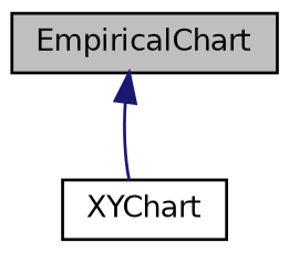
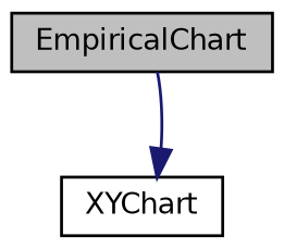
  digraph {
    node [color=black fontname=Helvetica fontsize=10 shape=record]
    n1 [fillcolor=grey75 fontcolor=black height=0.2 label=EmpiricalChart style=filled width=0.4]
    n2 [height=0.2 label=XYChart width=0.4]
-   n1 -> n2 [color=midnightblue dir=back fontname=Helvetica fontsize=10 labelfontname=Helvetica labelfontsize=10 style=solid]
+   n2 -> n1 [color=midnightblue dir=back fontname=Helvetica fontsize=10 labelfontname=Helvetica labelfontsize=10 style=solid]
  }
